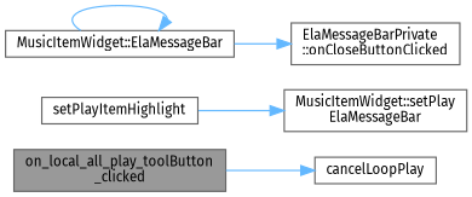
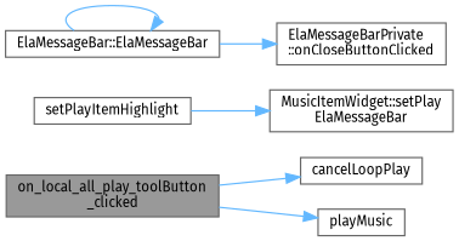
  digraph {
    fontname="Fira Sans"
    rankdir=LR
    node [color=grey40 fillcolor=white fontname="Fira Sans" fontsize=10 shape=box style=filled]
    edge [color=steelblue1 fontname="Fira Sans" fontsize=10 labelfontname=Helvetica labelfontsize=10 style=solid]
    n1 [color=gray40 fillcolor=grey60 fontcolor=black height=0.2 label="on_local_all_play_toolButton\l_clicked" width=0.4]
    n2 [height=0.2 label=cancelLoopPlay width=0.4]
+   n3 [height=0.2 label=playMusic width=0.4]
    n4 [height=0.2 label=setPlayItemHighlight width=0.4]
    n5 [height=0.2 label="MusicItemWidget::setPlay\lElaMessageBar" width=0.4]
-   n6 [height=0.2 label="MusicItemWidget::ElaMessageBar" width=0.4]
+   n6 [height=0.2 label="ElaMessageBar::ElaMessageBar" width=0.4]
    n7 [height=0.2 label="ElaMessageBarPrivate\l::onCloseButtonClicked" width=0.4]
    n1 -> n2
+   n1 -> n3
    n4 -> n5
    n6 -> n6
    n6 -> n7
  }
